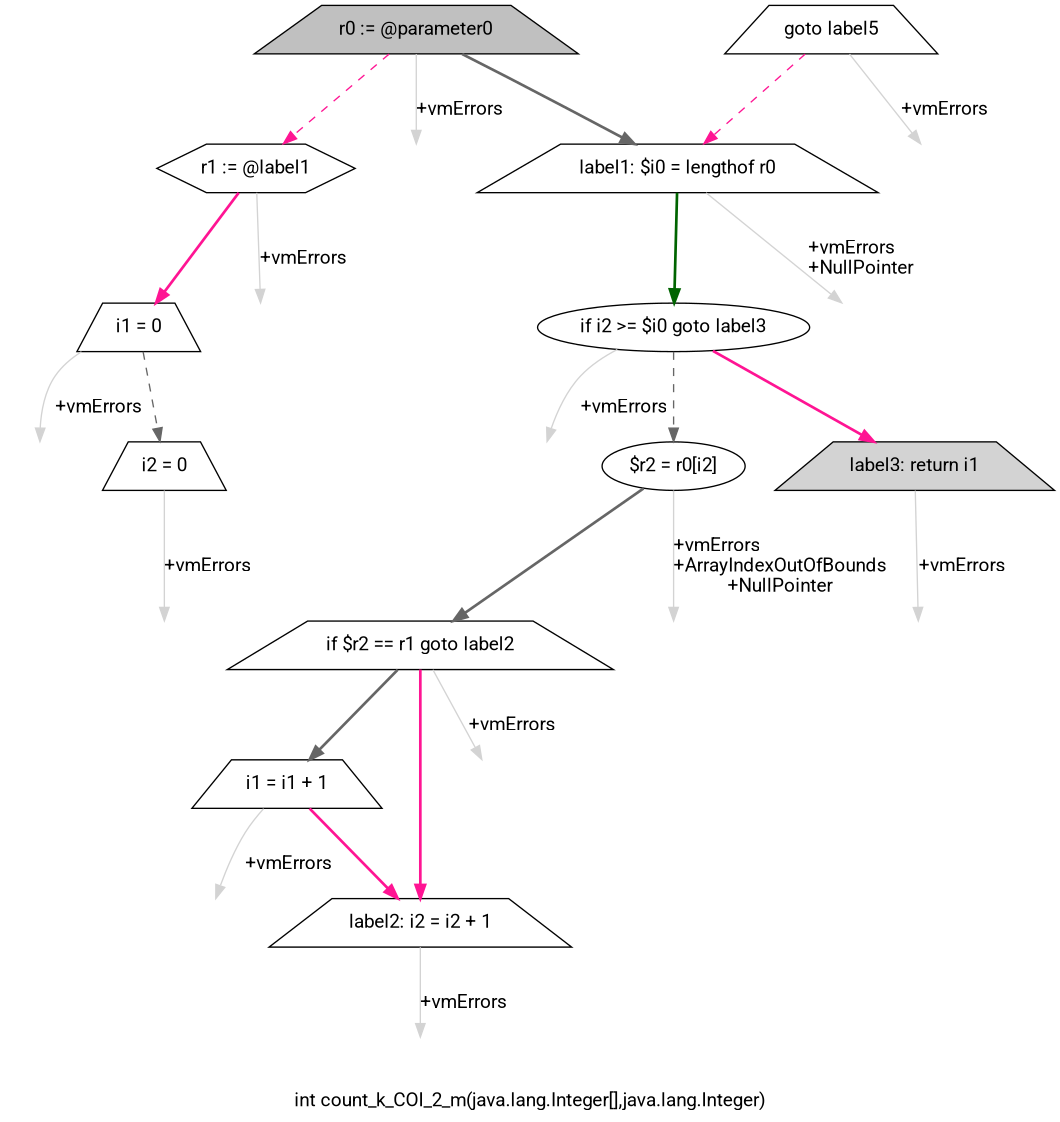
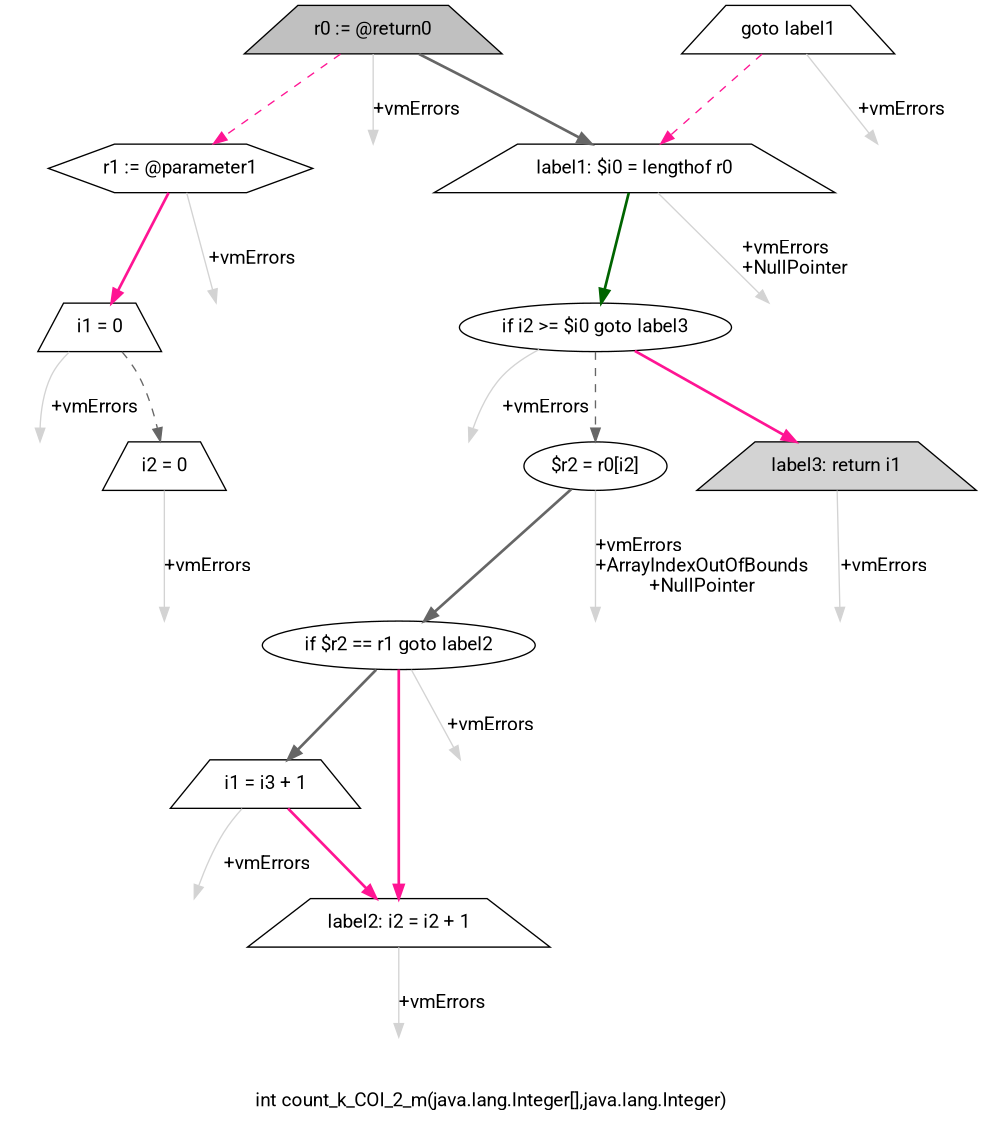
  digraph {
    fontname=Roboto
    label="int count_k_COI_2_m(java.lang.Integer[],java.lang.Integer)"
    node [fontname=Roboto shape=box style=invis]
    edge [color=lightgray fontname=Roboto]
-   n1 [fillcolor=gray label="r0 := @parameter0" shape=trapezium style=filled]
-   n2 [label="r1 := @label1" shape=hexagon style=""]
+   n1 [fillcolor=gray label="r0 := @return0" shape=trapezium style=filled]
+   n2 [label="r1 := @parameter1" shape=hexagon style=""]
    n3 [label=Esc]
    n4 [label="label1: $i0 = lengthof r0" shape=trapezium style=""]
    n5 [label="i1 = 0" shape=trapezium style=""]
    n6 [label=Esc]
    n7 [label="i2 = 0" shape=trapezium style=""]
    n8 [label=Esc]
    n9 [label=Esc]
    n10 [label="if i2 >= $i0 goto label3" shape=ellipse style=""]
    n11 [label=Esc]
    n12 [label="$r2 = r0[i2]" shape=ellipse style=""]
    n13 [fillcolor=lightgray label="label3: return i1" shape=trapezium style=filled]
    n14 [label=Esc]
-   n15 [label="if $r2 == r1 goto label2" shape=trapezium style=""]
+   n15 [label="if $r2 == r1 goto label2" shape=ellipse style=""]
    n16 [label=Esc]
    n17 [label=Esc]
-   n18 [label="i1 = i1 + 1" shape=trapezium style=""]
+   n18 [label="i1 = i3 + 1" shape=trapezium style=""]
    n19 [label="label2: i2 = i2 + 1" shape=trapezium style=""]
    n20 [label=Esc]
    n21 [label=Esc]
    n22 [label=Esc]
-   n23 [label="goto label5" shape=trapezium style=""]
+   n23 [label="goto label1" shape=trapezium style=""]
    n24 [label=Esc]
    n1 -> n2 [color=deeppink style=dashed]
    n1 -> n3 [label="\l+vmErrors"]
    n1 -> n4 [color=gray40 style=bold]
    n2 -> n5 [color=deeppink style=bold]
    n2 -> n6 [label="\l+vmErrors"]
    n4 -> n10 [color=darkgreen style=bold]
    n4 -> n11 [label="\l+vmErrors\l+NullPointer"]
    n5 -> n7 [color=gray40 style=dashed]
    n5 -> n8 [label="\l+vmErrors"]
    n7 -> n9 [label="\l+vmErrors"]
    n10 -> n12 [color=gray40 style=dashed]
    n10 -> n13 [color=deeppink style=bold]
    n10 -> n14 [label="\l+vmErrors"]
    n12 -> n15 [color=gray40 style=bold]
    n12 -> n16 [label="\l+vmErrors\l+ArrayIndexOutOfBounds\l+NullPointer"]
    n13 -> n17 [label="\l+vmErrors"]
    n15 -> n18 [color=gray40 style=bold]
    n15 -> n19 [color=deeppink style=bold]
    n15 -> n20 [label="\l+vmErrors"]
    n18 -> n19 [color=deeppink style=bold]
    n18 -> n21 [label="\l+vmErrors"]
    n19 -> n22 [label="\l+vmErrors"]
    n23 -> n4 [color=deeppink style=dashed]
    n23 -> n24 [label="\l+vmErrors"]
  }
